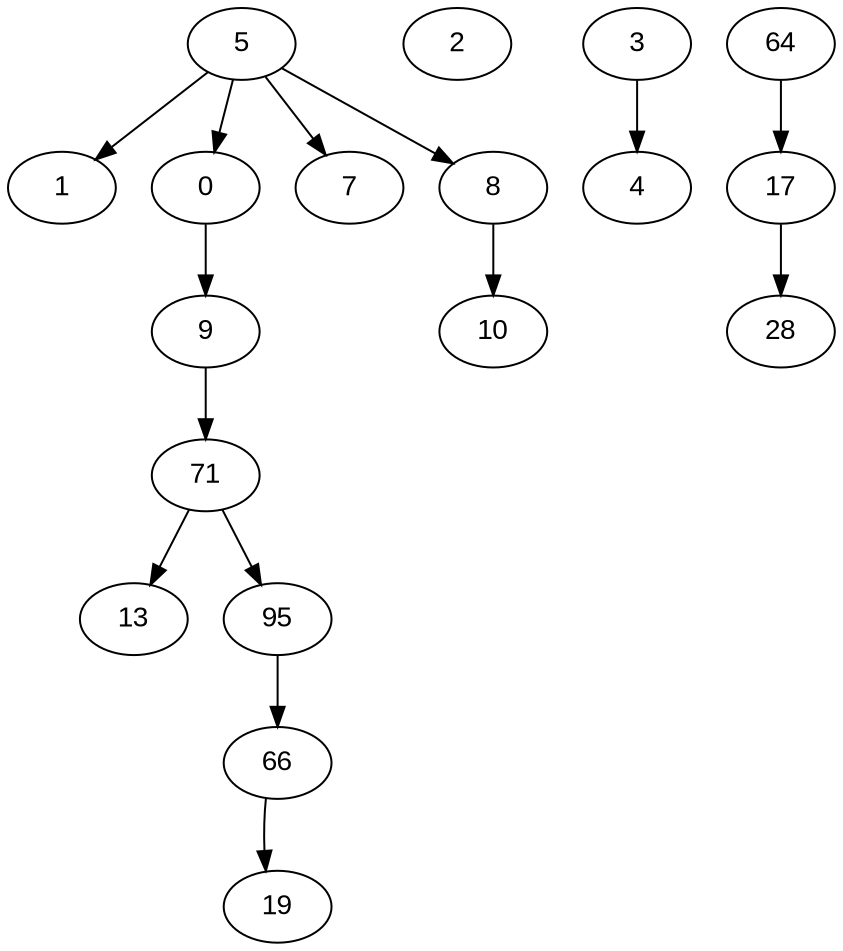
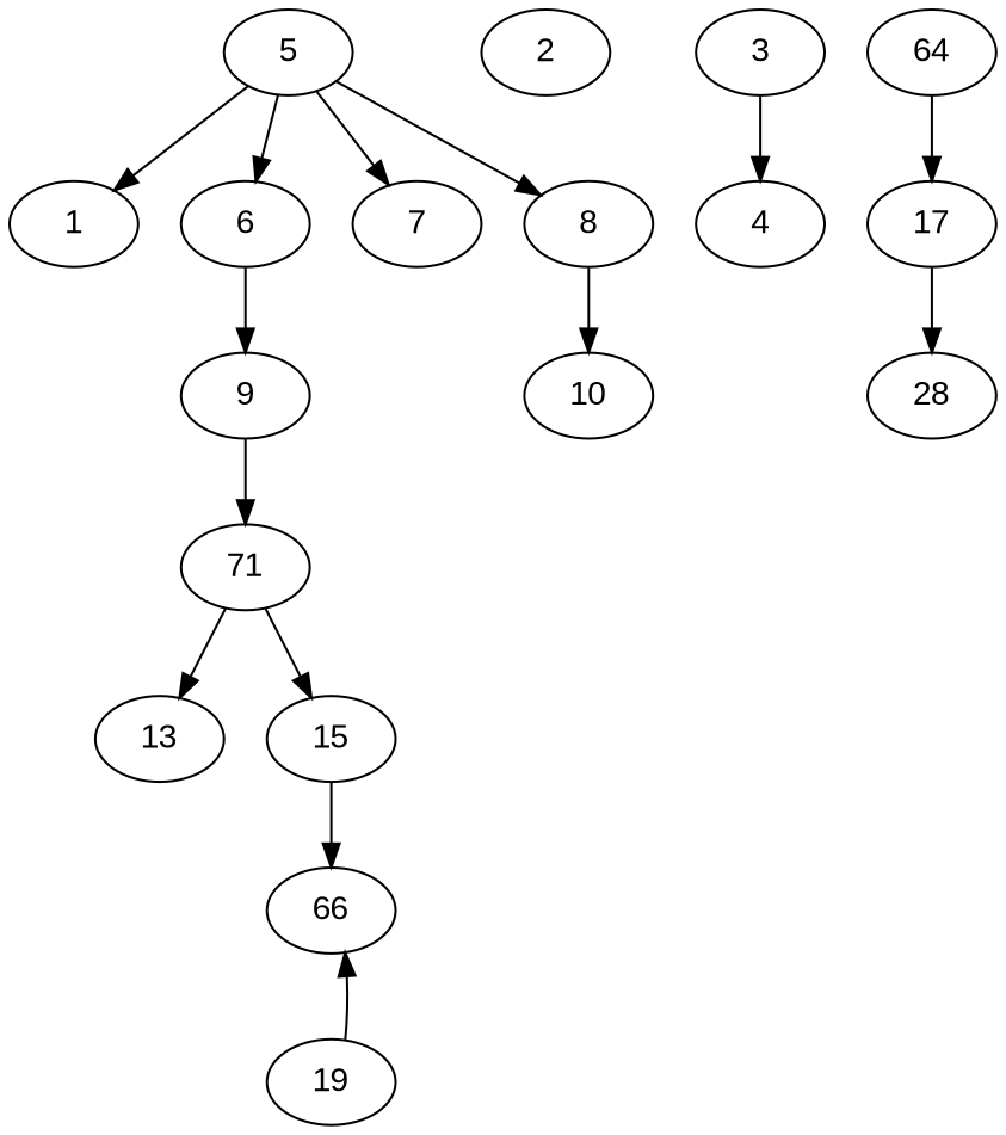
  digraph {
    fontname="Liberation Sans"
    node [alpha=0.04 fontname="Liberation Sans"]
    edge [fontname="Liberation Sans"]
    1 [alpha=0.19 expect_size=24407237622649916]
    5 [alpha=0.14 expect_size=29039726666275004]
-   6 [alpha=0.15 expect_size=4366224739241295872 label=0]
+   6 [alpha=0.15 expect_size=4366224739241295872]
    7 [expect_size=88454753186479]
    8 [alpha=0.15 expect_size=4135910899712000000]
    9 [alpha=0.12 expect_size=134883228350676992]
    10 [expect_size=28790373397036]
    2 [alpha=0.00 expect_size=532053554811109376]
    3 [alpha=0.13 expect_size=82673103926198272]
    4 [alpha=0.14 expect_size=155035037552082]
    n11 [expect_size=132968510992154624 label=71]
    13 [alpha=0.01 expect_size=26537992499757056]
-   15 [alpha=0.11 expect_size=329991811799458 label=95]
+   15 [alpha=0.11 expect_size=329991811799458]
    n14 [alpha=0.07 expect_size=14893115645850 label=66]
    n15 [alpha=0.08 expect_size=1705382799998976000 label=64]
    17 [alpha=0.10 expect_size=670682514871812096]
    19 [alpha=0.18 expect_size=79344043278495]
    n18 [alpha=0.03 expect_size=3865598068409761792 label=28]
    5 -> 1
    5 -> 6
    5 -> 7
    5 -> 8
    6 -> 9
    8 -> 10
    9 -> n11
    3 -> 4
    n11 -> 13
    n11 -> 15
    15 -> n14
-   n14 -> 19
+   19 -> n14
    n15 -> 17
    17 -> n18
  }
